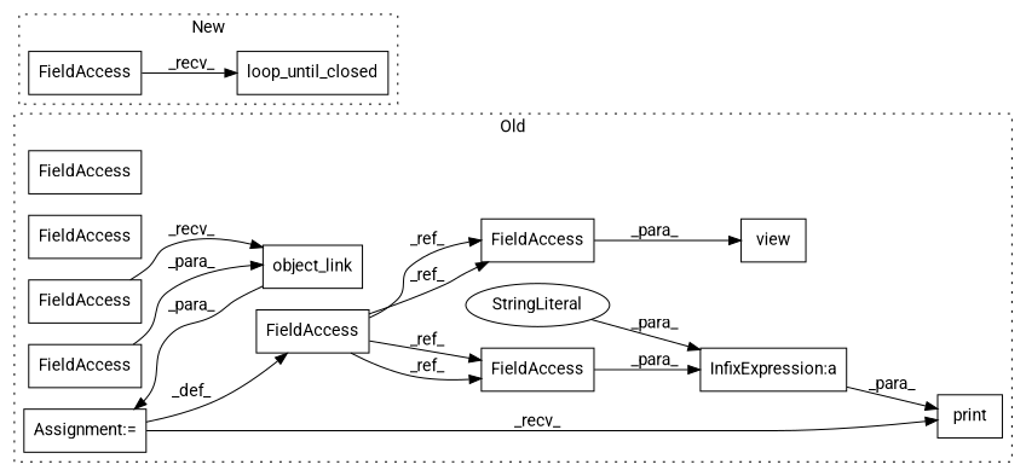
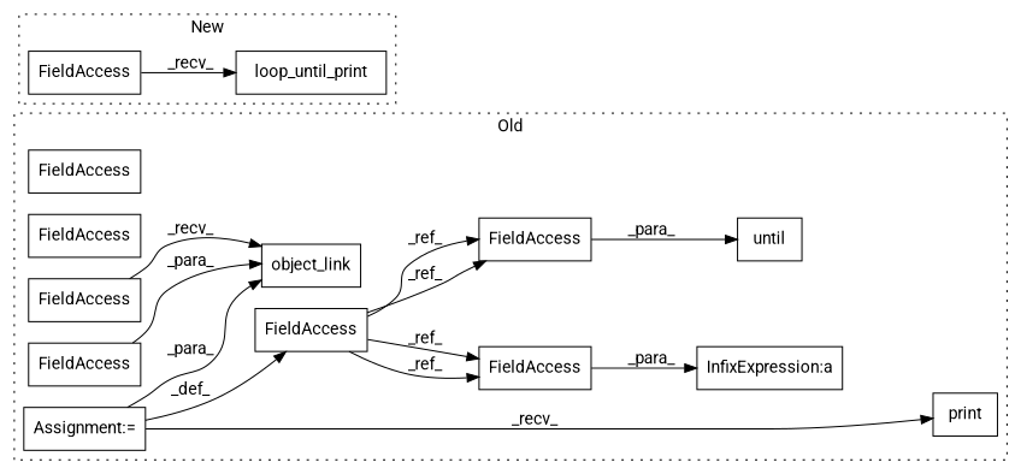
  digraph {
    fontname=Roboto
    rankdir=LR
    node [a=22 fontname=Roboto l=4 s=3391 shape=box]
    edge [fontname=Roboto]
-   n1 [a=32 l="5,1" label=view s="3386,3395"]
+   n1 [a=32 l="5,1" label=until s="3386,3395"]
    n2 [a=32 l="12,1" label=object_link s="3293,3321"]
    n3 [a=27 l=3 label="InfixExpression:a" s=3370]
    n4 [a=32 l="6,1" label=print s="3330,3377"]
    n5 [label=FieldAccess]
    n6 [label=FieldAccess s=3373]
    n7 [l=7 label=FieldAccess s=3285]
    n8 [l=8 label=FieldAccess s=3305]
    n9 [label=FieldAccess s=3280]
    n10 [a=7 l=1 label="Assignment:=" s=3284]
-   n11 [a=45 l=34 label=StringLiteral s=3336 shape=ellipse]
    n12 [label=FieldAccess]
    n13 [label=FieldAccess s=3373]
-   n14 [a=32 l=19 label=loop_until_closed s=3220]
+   n14 [a=32 l=19 label=loop_until_print s=3220]
    n15 [l=7 label=FieldAccess s=3212]
    subgraph cluster_1 {
      label=Old
      style=dotted
      n1
      n2
      n3
      n4
      n5
      n6
      n7
      n8
      n9
      n10
-     n11
      n12
      n13
    }
    subgraph cluster_2 {
      label=New
      style=dotted
      n14
      n15
    }
-   n2 -> n10 [label=_para_]
-   n3 -> n4 [label=_para_]
+   n10 -> n2 [label=_para_]
    n7 -> n2 [label=_recv_]
    n8 -> n2 [label=_para_]
    n9 -> n12 [label=_ref_]
    n9 -> n12 [label=_ref_]
    n9 -> n13 [label=_ref_]
    n9 -> n13 [label=_ref_]
    n10 -> n4 [label=_recv_]
    n10 -> n9 [label=_def_]
-   n11 -> n3 [label=_para_]
    n12 -> n1 [label=_para_]
    n13 -> n3 [label=_para_]
    n15 -> n14 [label=_recv_]
  }
